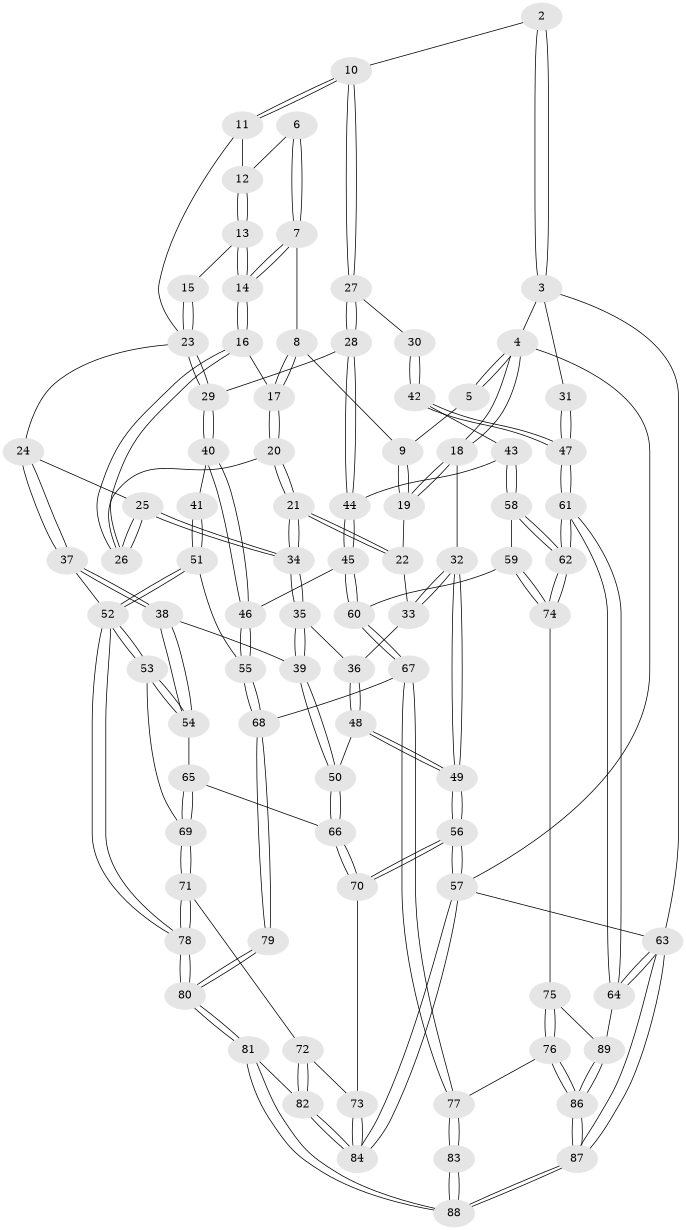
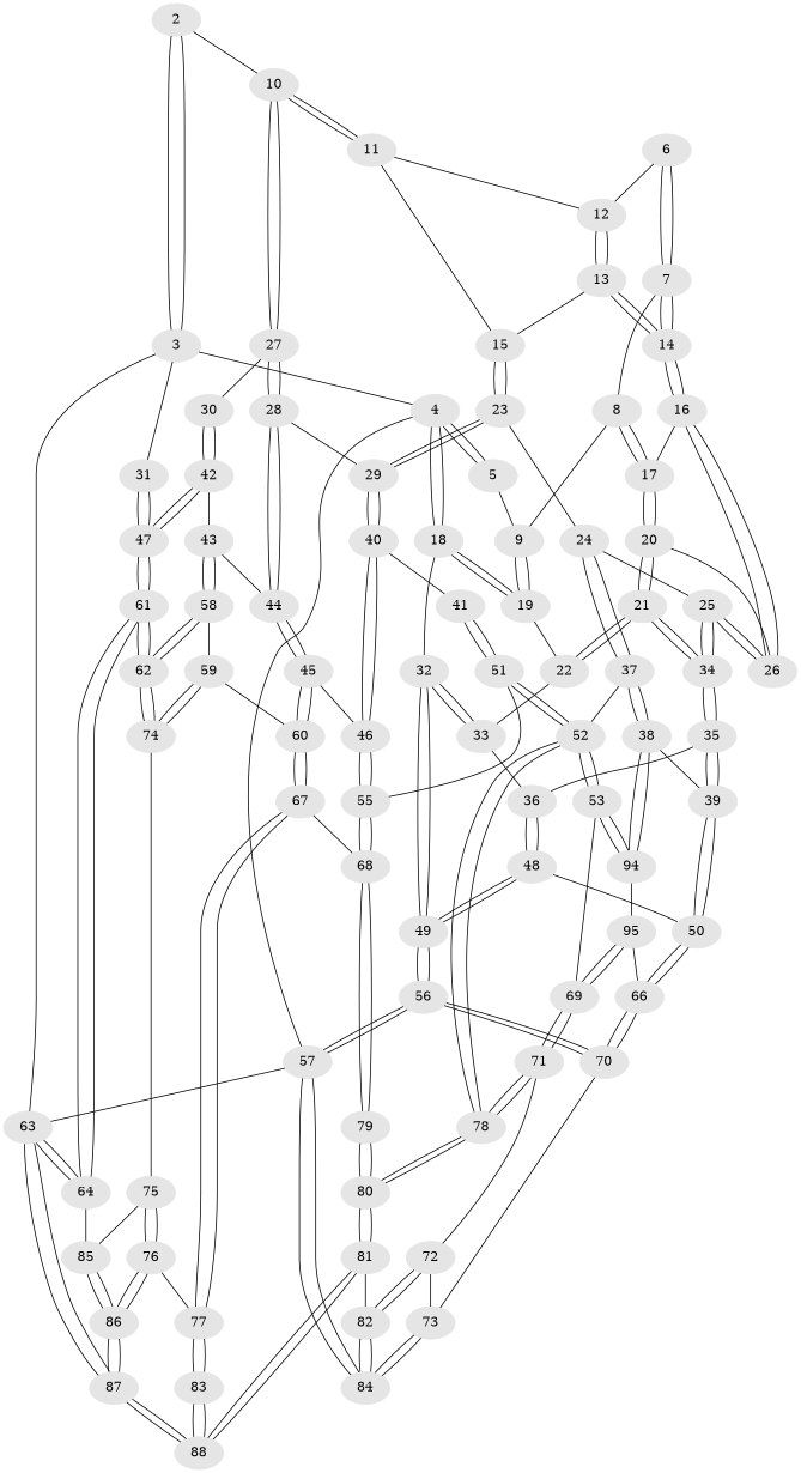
  graph {
    node [color=gray90 style=filled]
    2
    3
    10
    6
    7
    12
    4
    31
    63
    11
    27
    5
    18
    57
    47
    64
    87
    9
    19
    32
    84
    8
    14
    13
    17
    16
    20
    22
    15
    28
    30
    23
    26
    24
    29
    21
    33
    49
    34
    35
    36
    25
    37
    40
    38
    52
    44
    42
    45
    41
    46
    43
    61
    56
    48
    39
    50
-   54
+   54 [label=94]
    51
-   65
+   65 [label=95]
    66
    55
    58
    59
    62
    60
    67
    68
    70
    53
    78
    69
    80
    71
    79
    73
    74
    75
    77
-   85 [label=89]
+   85
    88
    86
    83
    72
    82
    76
    81
    2 -- 3
    2 -- 3
    2 -- 10
    3 -- 4
    3 -- 31
    3 -- 63
    10 -- 11
    10 -- 11
    10 -- 27
    10 -- 27
    6 -- 7
    6 -- 7
    6 -- 12
    7 -- 8
    7 -- 14
    7 -- 14
    12 -- 13
    12 -- 13
    4 -- 5
    4 -- 5
    4 -- 18
    4 -- 18
    4 -- 57
    31 -- 47
    31 -- 47
    63 -- 64
    63 -- 64
    63 -- 87
    63 -- 87
    11 -- 12
-   11 -- 23
+   11 -- 15
    27 -- 28
    27 -- 28
    27 -- 30
    5 -- 9
    18 -- 19
    18 -- 19
    18 -- 32
    57 -- 63
    57 -- 84
    57 -- 84
    47 -- 61
    47 -- 61
    64 -- 85
    87 -- 88
    87 -- 88
    9 -- 19
    9 -- 19
    19 -- 22
    32 -- 33
    32 -- 33
    32 -- 49
    32 -- 49
    8 -- 9
    8 -- 17
    8 -- 17
    14 -- 16
    14 -- 16
    13 -- 14
    13 -- 14
    13 -- 15
    17 -- 20
    17 -- 20
    16 -- 17
    16 -- 26
    16 -- 26
    20 -- 26
    20 -- 21
    20 -- 21
    22 -- 33
    15 -- 23
    15 -- 23
    28 -- 29
    28 -- 44
    28 -- 44
    30 -- 42
    30 -- 42
    23 -- 24
    23 -- 29
    23 -- 29
    24 -- 25
    24 -- 37
    24 -- 37
    29 -- 40
    29 -- 40
    21 -- 22
    21 -- 22
    21 -- 34
    21 -- 34
    33 -- 36
    49 -- 56
    49 -- 56
    34 -- 35
    34 -- 35
    35 -- 36
    35 -- 39
    35 -- 39
    36 -- 48
    36 -- 48
    25 -- 26
    25 -- 26
    25 -- 34
    25 -- 34
    37 -- 38
    37 -- 38
    37 -- 52
    40 -- 41
    40 -- 46
    40 -- 46
    38 -- 39
    38 -- 54
    38 -- 54
    52 -- 53
    52 -- 53
    52 -- 78
    52 -- 78
    44 -- 45
    44 -- 45
    42 -- 47
    42 -- 47
    42 -- 43
    45 -- 46
    45 -- 60
    45 -- 60
    41 -- 51
    41 -- 51
    46 -- 55
    46 -- 55
    43 -- 44
    43 -- 58
    43 -- 58
    61 -- 64
    61 -- 64
    61 -- 62
    61 -- 62
    56 -- 57
    56 -- 57
    56 -- 70
    56 -- 70
    48 -- 49
    48 -- 49
    48 -- 50
    39 -- 50
    39 -- 50
    50 -- 66
    50 -- 66
    54 -- 65
    51 -- 52
    51 -- 52
    51 -- 55
    65 -- 66
    65 -- 69
    65 -- 69
    66 -- 70
    66 -- 70
    55 -- 68
    55 -- 68
    58 -- 59
    58 -- 62
    58 -- 62
    59 -- 60
    59 -- 74
    59 -- 74
    62 -- 74
    62 -- 74
    60 -- 67
    60 -- 67
    67 -- 68
    67 -- 77
    67 -- 77
    68 -- 79
    68 -- 79
    70 -- 73
    53 -- 54
    53 -- 54
    53 -- 69
    78 -- 80
    78 -- 80
    69 -- 71
    69 -- 71
    80 -- 81
    80 -- 81
    71 -- 78
    71 -- 78
    71 -- 72
    79 -- 80
    79 -- 80
    73 -- 84
    73 -- 84
    74 -- 75
    75 -- 85
    75 -- 76
    75 -- 76
    77 -- 83
    77 -- 83
    85 -- 86
    85 -- 86
    86 -- 87
    86 -- 87
    83 -- 88
    83 -- 88
    72 -- 73
    72 -- 82
    72 -- 82
    82 -- 84
    82 -- 84
    76 -- 77
    76 -- 86
    76 -- 86
    81 -- 88
    81 -- 88
    81 -- 82
  }
